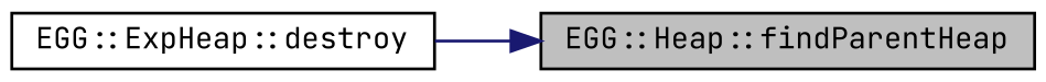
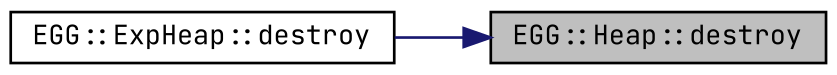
  digraph {
    rankdir=RL
    fontname="JetBrains Mono"
    node [color=black fontname="JetBrains Mono" fontsize=10 shape=record style=filled]
-   n1 [fillcolor=grey75 fontcolor=black height=0.2 label="EGG::Heap::findParentHeap" width=0.4]
+   n1 [fillcolor=grey75 fontcolor=black height=0.2 label="EGG::Heap::destroy" width=0.4]
    n2 [fillcolor=white height=0.2 label="EGG::ExpHeap::destroy" width=0.4]
    n1 -> n2 [color=midnightblue dir=back fontname="JetBrains Mono" fontsize=10 labelfontname=FreeMono labelfontsize=10 style=solid]
  }
